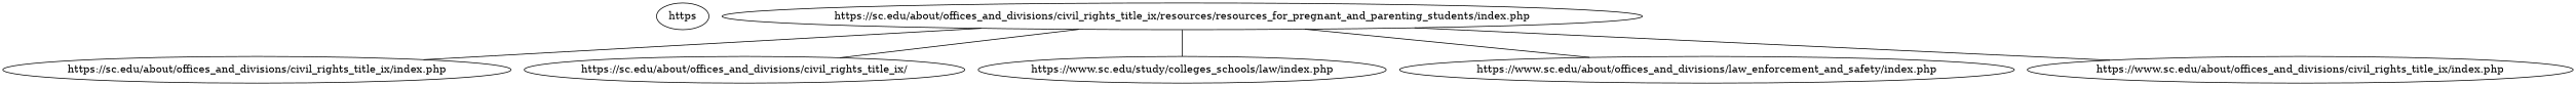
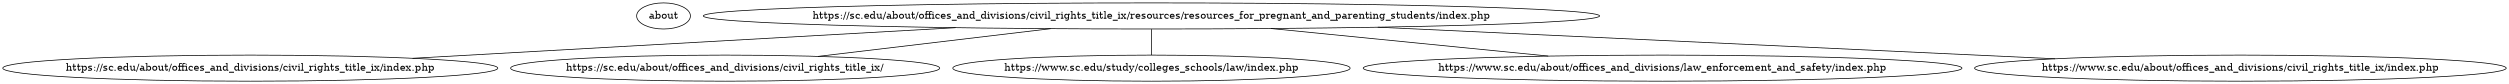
  strict graph {
-   https [child_link="['https://www.sc.edu/about/offices_and_divisions/civil_rights_title_ix/index.php', 'https://www.sc.edu/about/offices_and_divisions/civil_rights_title_ix/index.php', 'https://www.sc.edu/about/offices_and_divisions/civil_rights_title_ix/', 'https://www.sc.edu/about/offices_and_divisions/civil_rights_title_ix/index.php', 'https://www.sc.edu/uofsc/posts/2022/06/title_ix_director_discusses_future_of_landmark_civil_rights_regulation.php', 'https://www.sc.edu/study/colleges_schools/law/index.php', 'https://www.sc.edu/about/offices_and_divisions/law_enforcement_and_safety/index.php', 'https://www.sc.edu/about/offices_and_divisions/civil_rights_title_ix/index.php']" data="b'\nOffice of Civil Rights & Title IX - Office of Civil Rights & Title IX | University of South Carolina\nSkip to Content\nUniversity of South Carolina Home\nSearch University of South Carolina\nUniversity of South Carolina Navigation\nSearch sc.edu\nGateways For:\nSTUDENTS\nFACULTY & STAFF\nALUMNI\nPARENTS & FAMILIES\nCalendar\nMap\nDirectory\nApply\nGive\nSearch sc.edu\nSearch\nOffice of Civil Rights & Title IXReportingReporting Requirements for EmployeesVoluntary Self-IdentificationPolicies & ProceduresProtected Class DefinitionsTraining & EducationStudent TrainingResourcesResources for Pregnant and Parenting StudentsOur People\nTools & Resources\nCalendar\nMap\nDirectory\nApply\nGive\nStudent Gateway\nFaculty & Staff Gateway\nParents & Families Gateway\nAlumni Gateway\nOffice of Civil Rights & Title IX\nOffice of\nCivil Rights & Title IX\nSC.edu\nAbout\nOffices and Divisions\nOffice of Civil Rights & Title IX\nOffice of Civil Rights & Title IX\nReporting\nPolicies & Procedures\nTraining & Education\nResources\nOur People\nThe Office of Civil Rights & Title IX is on a mission to create an environment where\nall people are treated with dignity and respect and have an equal opportunity to learn\nand work at a university free from discrimination, harassment, and sexual misconduct.\nReport an Incident\nIf you or someone you know has been the victim/survivor of discrimination or harassment\nat the University of South Carolina, you can report it. Please know this does not\nautomatically initiate an investigation or notify the alleged person, but can connect\nthose impacted with staff to discuss options.\nOur Location\nOur office is located on the fourth floor of the James F. Byrnes building inside suite\n401.\nThe main message I want people to get is \xe2\x80\x98We want you to be treated well by us and\nby one another, regardless of what your identity is.\xe2\x80\x99\nMolly Peirano, Assistant Vice President for Civil Rights and Title IX/Title IX & ADA\nCoordinator\nRead the full article celebrating the 50 year anniversary of Title IX- \"Beyond athletics:\nTitle IX and the future of gender equity on college campuses\"\nContact the Office of Civil Rights and Title IX\n901 Sumter StreetJames F Byrnes BuildingSuite 401Columbia, SC 29201Phone: 803-777-3854Fax: 803-777-2296Email: civilrights@mailbox.sc.edu\nInterpersonal Violence Prevention and Support\nFor information about sexual assault and interpersonal violence support, visit Interpersonal Violence\xc2\xa0for help and information.\nSafety\nIf you need immediate help, call 911 or a trusted 24/hour resource.\nOffice of Civil Rights & Title IX\nLocation\nContact\nUofSC Facebook\nUofSC Instagram\nUofSC Twitter\nColleges & Schools\nArts and Sciences\nBusiness\nEducation\nEngineering and Computing\nThe Graduate School\nHospitality, Retail and Sport Management\nInformation and Communications\nLaw\nMedicine (Columbia)\nMedicine (Greenville)\nMusic\nNursing\nPharmacy\nPublic Health\nSocial Work\nSouth Carolina Honors College\nOffices & Divisions\nEmployment\nUndergraduate Admissions\nFinancial Aid and Scholarships\nBursar (fee payment)\nVeterans and Military Services\nDisability Resources\nAccess and Opportunity\nHuman Resources\nLaw Enforcement and Safety\nUniversity Libraries\nAll Offices and Divisions\nTools\nCarolina Alert\nCampus Email\nmy.sc.edu\nBlackboard\nCampus Safety and Wellness\nPeopleSoft Finance\nUniversity of South Carolina\nPrivacy\nStudent Consumer Information\nStudent Consumer Information\nTransparency Initiative\nCivil Rights and Title IX\nDigital Accessibility\nContact\nContact\nChallenge the conventional. Create the exceptional. No Limits.'"]
+   https [child_link="['https://www.sc.edu/about/offices_and_divisions/civil_rights_title_ix/index.php', 'https://www.sc.edu/about/offices_and_divisions/civil_rights_title_ix/index.php', 'https://www.sc.edu/about/offices_and_divisions/civil_rights_title_ix/', 'https://www.sc.edu/about/offices_and_divisions/civil_rights_title_ix/index.php', 'https://www.sc.edu/uofsc/posts/2022/06/title_ix_director_discusses_future_of_landmark_civil_rights_regulation.php', 'https://www.sc.edu/study/colleges_schools/law/index.php', 'https://www.sc.edu/about/offices_and_divisions/law_enforcement_and_safety/index.php', 'https://www.sc.edu/about/offices_and_divisions/civil_rights_title_ix/index.php']" data="b'\nOffice of Civil Rights & Title IX - Office of Civil Rights & Title IX | University of South Carolina\nSkip to Content\nUniversity of South Carolina Home\nSearch University of South Carolina\nUniversity of South Carolina Navigation\nSearch sc.edu\nGateways For:\nSTUDENTS\nFACULTY & STAFF\nALUMNI\nPARENTS & FAMILIES\nCalendar\nMap\nDirectory\nApply\nGive\nSearch sc.edu\nSearch\nOffice of Civil Rights & Title IXReportingReporting Requirements for EmployeesVoluntary Self-IdentificationPolicies & ProceduresProtected Class DefinitionsTraining & EducationStudent TrainingResourcesResources for Pregnant and Parenting StudentsOur People\nTools & Resources\nCalendar\nMap\nDirectory\nApply\nGive\nStudent Gateway\nFaculty & Staff Gateway\nParents & Families Gateway\nAlumni Gateway\nOffice of Civil Rights & Title IX\nOffice of\nCivil Rights & Title IX\nSC.edu\nAbout\nOffices and Divisions\nOffice of Civil Rights & Title IX\nOffice of Civil Rights & Title IX\nReporting\nPolicies & Procedures\nTraining & Education\nResources\nOur People\nThe Office of Civil Rights & Title IX is on a mission to create an environment where\nall people are treated with dignity and respect and have an equal opportunity to learn\nand work at a university free from discrimination, harassment, and sexual misconduct.\nReport an Incident\nIf you or someone you know has been the victim/survivor of discrimination or harassment\nat the University of South Carolina, you can report it. Please know this does not\nautomatically initiate an investigation or notify the alleged person, but can connect\nthose impacted with staff to discuss options.\nOur Location\nOur office is located on the fourth floor of the James F. Byrnes building inside suite\n401.\nThe main message I want people to get is \xe2\x80\x98We want you to be treated well by us and\nby one another, regardless of what your identity is.\xe2\x80\x99\nMolly Peirano, Assistant Vice President for Civil Rights and Title IX/Title IX & ADA\nCoordinator\nRead the full article celebrating the 50 year anniversary of Title IX- \"Beyond athletics:\nTitle IX and the future of gender equity on college campuses\"\nContact the Office of Civil Rights and Title IX\n901 Sumter StreetJames F Byrnes BuildingSuite 401Columbia, SC 29201Phone: 803-777-3854Fax: 803-777-2296Email: civilrights@mailbox.sc.edu\nInterpersonal Violence Prevention and Support\nFor information about sexual assault and interpersonal violence support, visit Interpersonal Violence\xc2\xa0for help and information.\nSafety\nIf you need immediate help, call 911 or a trusted 24/hour resource.\nOffice of Civil Rights & Title IX\nLocation\nContact\nUofSC Facebook\nUofSC Instagram\nUofSC Twitter\nColleges & Schools\nArts and Sciences\nBusiness\nEducation\nEngineering and Computing\nThe Graduate School\nHospitality, Retail and Sport Management\nInformation and Communications\nLaw\nMedicine (Columbia)\nMedicine (Greenville)\nMusic\nNursing\nPharmacy\nPublic Health\nSocial Work\nSouth Carolina Honors College\nOffices & Divisions\nEmployment\nUndergraduate Admissions\nFinancial Aid and Scholarships\nBursar (fee payment)\nVeterans and Military Services\nDisability Resources\nAccess and Opportunity\nHuman Resources\nLaw Enforcement and Safety\nUniversity Libraries\nAll Offices and Divisions\nTools\nCarolina Alert\nCampus Email\nmy.sc.edu\nBlackboard\nCampus Safety and Wellness\nPeopleSoft Finance\nUniversity of South Carolina\nPrivacy\nStudent Consumer Information\nStudent Consumer Information\nTransparency Initiative\nCivil Rights and Title IX\nDigital Accessibility\nContact\nContact\nChallenge the conventional. Create the exceptional. No Limits.'" label=about]
    "https://sc.edu/about/offices_and_divisions/civil_rights_title_ix/resources/resources_for_pregnant_and_parenting_students/index.php"
    "https://sc.edu/about/offices_and_divisions/civil_rights_title_ix/index.php"
    "https://sc.edu/about/offices_and_divisions/civil_rights_title_ix/"
    "https://www.sc.edu/study/colleges_schools/law/index.php"
    "https://www.sc.edu/about/offices_and_divisions/law_enforcement_and_safety/index.php"
    "https://www.sc.edu/about/offices_and_divisions/civil_rights_title_ix/index.php"
    "https://sc.edu/about/offices_and_divisions/civil_rights_title_ix/resources/resources_for_pregnant_and_parenting_students/index.php" -- "https://sc.edu/about/offices_and_divisions/civil_rights_title_ix/index.php"
    "https://sc.edu/about/offices_and_divisions/civil_rights_title_ix/resources/resources_for_pregnant_and_parenting_students/index.php" -- "https://sc.edu/about/offices_and_divisions/civil_rights_title_ix/"
    "https://sc.edu/about/offices_and_divisions/civil_rights_title_ix/resources/resources_for_pregnant_and_parenting_students/index.php" -- "https://www.sc.edu/study/colleges_schools/law/index.php"
    "https://sc.edu/about/offices_and_divisions/civil_rights_title_ix/resources/resources_for_pregnant_and_parenting_students/index.php" -- "https://www.sc.edu/about/offices_and_divisions/law_enforcement_and_safety/index.php"
    "https://sc.edu/about/offices_and_divisions/civil_rights_title_ix/resources/resources_for_pregnant_and_parenting_students/index.php" -- "https://www.sc.edu/about/offices_and_divisions/civil_rights_title_ix/index.php"
  }
